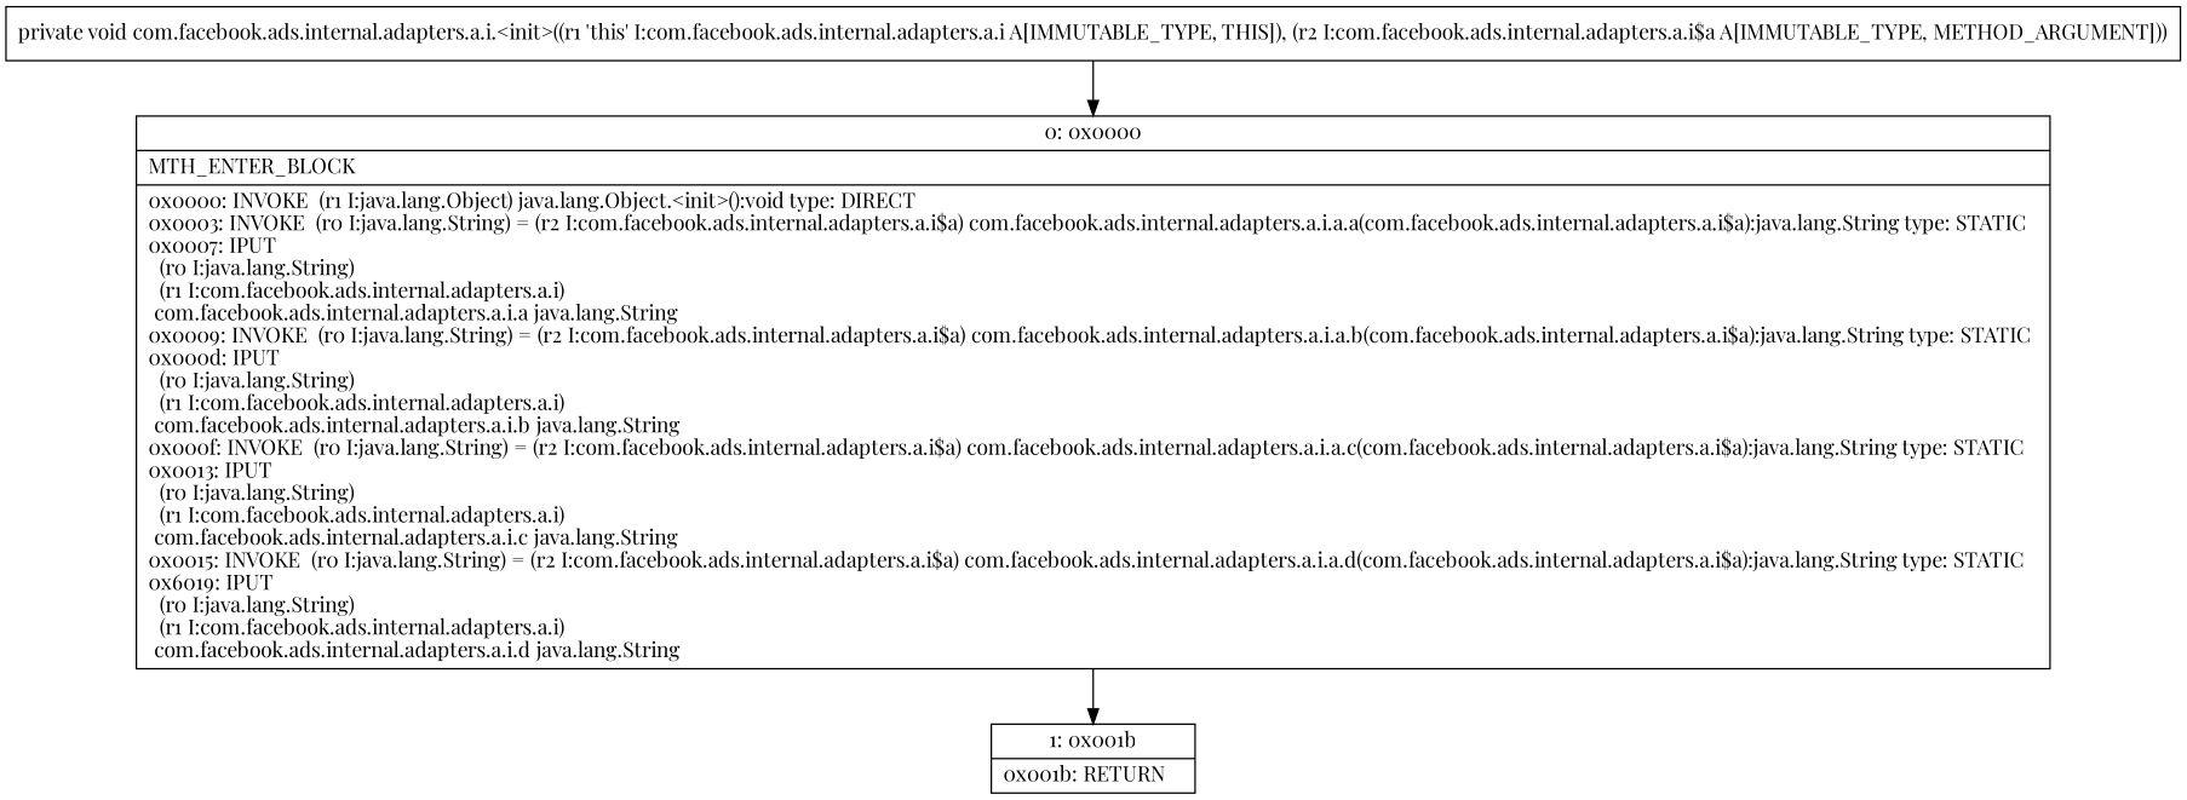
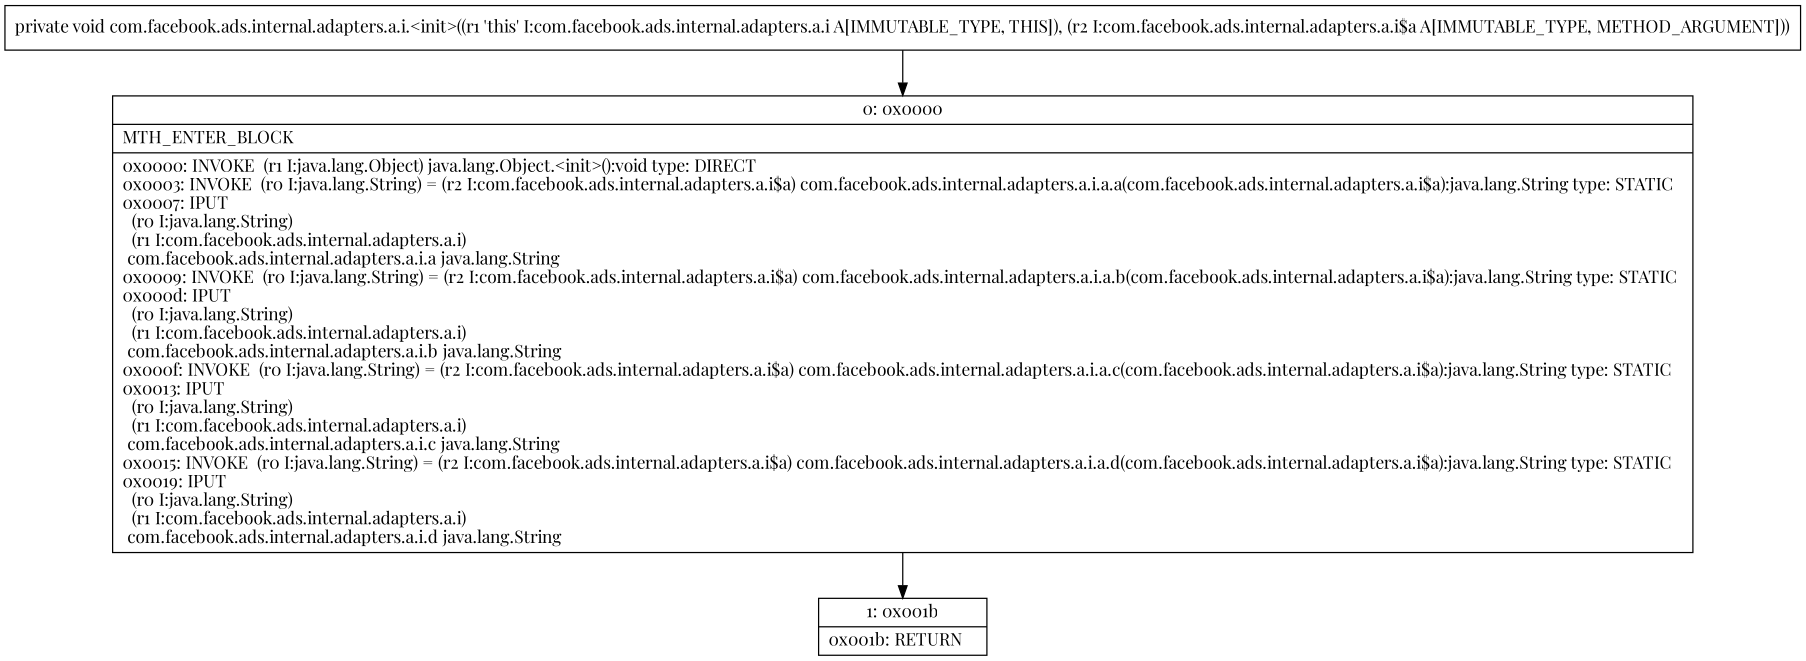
  digraph {
    fontname="Playfair Display"
    node [shape=record fontname="Playfair Display"]
    edge [fontname="Playfair Display"]
-   n1 [label="{0\:\ 0x0000|MTH_ENTER_BLOCK\l|0x0000: INVOKE  (r1 I:java.lang.Object) java.lang.Object.\<init\>():void type: DIRECT \l0x0003: INVOKE  (r0 I:java.lang.String) = (r2 I:com.facebook.ads.internal.adapters.a.i$a) com.facebook.ads.internal.adapters.a.i.a.a(com.facebook.ads.internal.adapters.a.i$a):java.lang.String type: STATIC \l0x0007: IPUT  \l  (r0 I:java.lang.String)\l  (r1 I:com.facebook.ads.internal.adapters.a.i)\l com.facebook.ads.internal.adapters.a.i.a java.lang.String \l0x0009: INVOKE  (r0 I:java.lang.String) = (r2 I:com.facebook.ads.internal.adapters.a.i$a) com.facebook.ads.internal.adapters.a.i.a.b(com.facebook.ads.internal.adapters.a.i$a):java.lang.String type: STATIC \l0x000d: IPUT  \l  (r0 I:java.lang.String)\l  (r1 I:com.facebook.ads.internal.adapters.a.i)\l com.facebook.ads.internal.adapters.a.i.b java.lang.String \l0x000f: INVOKE  (r0 I:java.lang.String) = (r2 I:com.facebook.ads.internal.adapters.a.i$a) com.facebook.ads.internal.adapters.a.i.a.c(com.facebook.ads.internal.adapters.a.i$a):java.lang.String type: STATIC \l0x0013: IPUT  \l  (r0 I:java.lang.String)\l  (r1 I:com.facebook.ads.internal.adapters.a.i)\l com.facebook.ads.internal.adapters.a.i.c java.lang.String \l0x0015: INVOKE  (r0 I:java.lang.String) = (r2 I:com.facebook.ads.internal.adapters.a.i$a) com.facebook.ads.internal.adapters.a.i.a.d(com.facebook.ads.internal.adapters.a.i$a):java.lang.String type: STATIC \l0x6019: IPUT  \l  (r0 I:java.lang.String)\l  (r1 I:com.facebook.ads.internal.adapters.a.i)\l com.facebook.ads.internal.adapters.a.i.d java.lang.String \l}"]
+   n1 [label="{0\:\ 0x0000|MTH_ENTER_BLOCK\l|0x0000: INVOKE  (r1 I:java.lang.Object) java.lang.Object.\<init\>():void type: DIRECT \l0x0003: INVOKE  (r0 I:java.lang.String) = (r2 I:com.facebook.ads.internal.adapters.a.i$a) com.facebook.ads.internal.adapters.a.i.a.a(com.facebook.ads.internal.adapters.a.i$a):java.lang.String type: STATIC \l0x0007: IPUT  \l  (r0 I:java.lang.String)\l  (r1 I:com.facebook.ads.internal.adapters.a.i)\l com.facebook.ads.internal.adapters.a.i.a java.lang.String \l0x0009: INVOKE  (r0 I:java.lang.String) = (r2 I:com.facebook.ads.internal.adapters.a.i$a) com.facebook.ads.internal.adapters.a.i.a.b(com.facebook.ads.internal.adapters.a.i$a):java.lang.String type: STATIC \l0x000d: IPUT  \l  (r0 I:java.lang.String)\l  (r1 I:com.facebook.ads.internal.adapters.a.i)\l com.facebook.ads.internal.adapters.a.i.b java.lang.String \l0x000f: INVOKE  (r0 I:java.lang.String) = (r2 I:com.facebook.ads.internal.adapters.a.i$a) com.facebook.ads.internal.adapters.a.i.a.c(com.facebook.ads.internal.adapters.a.i$a):java.lang.String type: STATIC \l0x0013: IPUT  \l  (r0 I:java.lang.String)\l  (r1 I:com.facebook.ads.internal.adapters.a.i)\l com.facebook.ads.internal.adapters.a.i.c java.lang.String \l0x0015: INVOKE  (r0 I:java.lang.String) = (r2 I:com.facebook.ads.internal.adapters.a.i$a) com.facebook.ads.internal.adapters.a.i.a.d(com.facebook.ads.internal.adapters.a.i$a):java.lang.String type: STATIC \l0x0019: IPUT  \l  (r0 I:java.lang.String)\l  (r1 I:com.facebook.ads.internal.adapters.a.i)\l com.facebook.ads.internal.adapters.a.i.d java.lang.String \l}"]
    n2 [label="{1\:\ 0x001b|0x001b: RETURN   \l}"]
    n3 [label="{private void com.facebook.ads.internal.adapters.a.i.\<init\>((r1 'this' I:com.facebook.ads.internal.adapters.a.i A[IMMUTABLE_TYPE, THIS]), (r2 I:com.facebook.ads.internal.adapters.a.i$a A[IMMUTABLE_TYPE, METHOD_ARGUMENT])) }"]
    n1 -> n2
    n3 -> n1
  }
